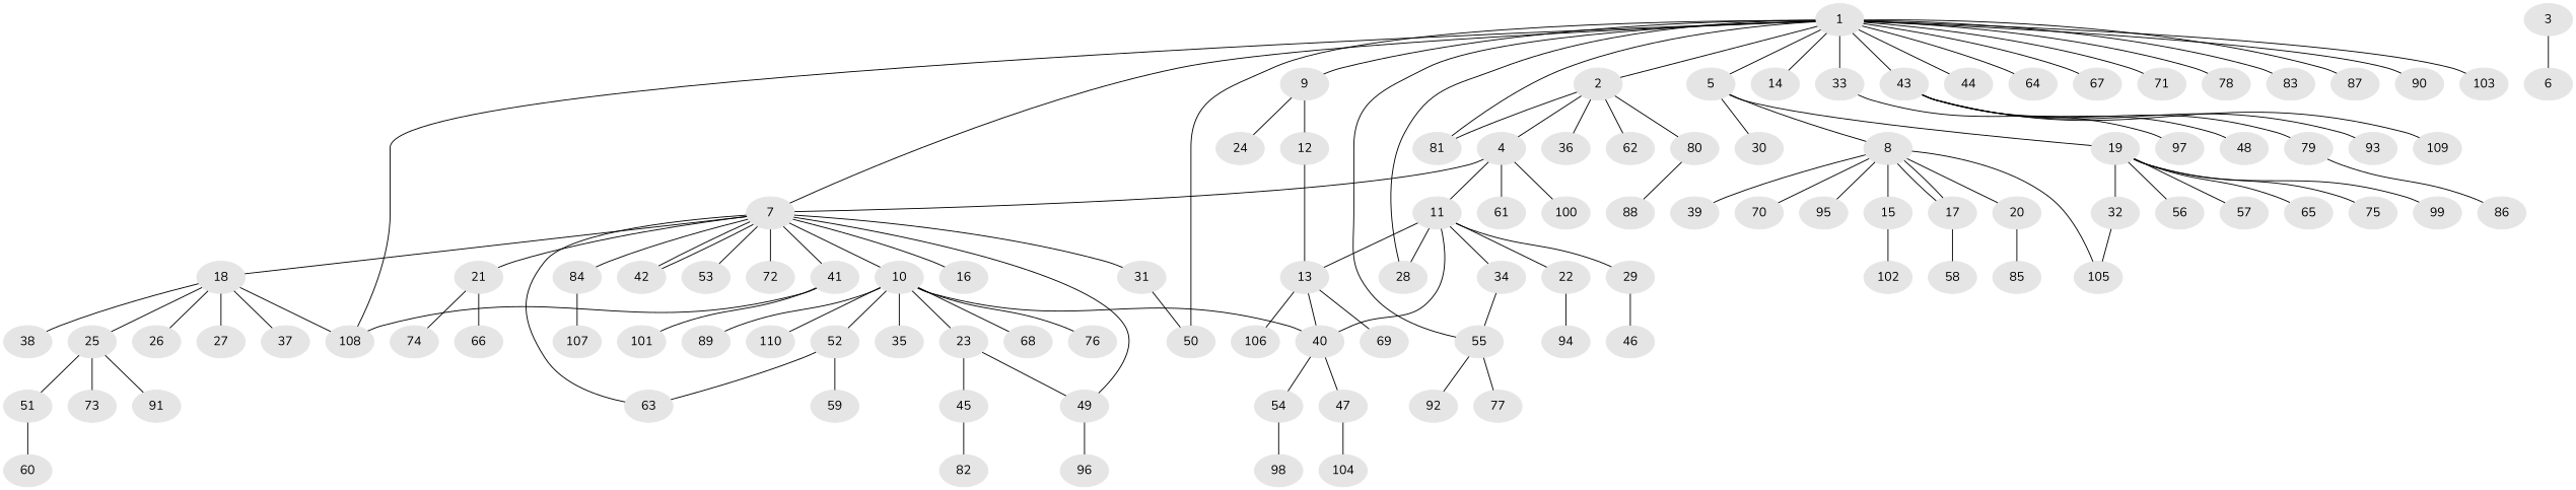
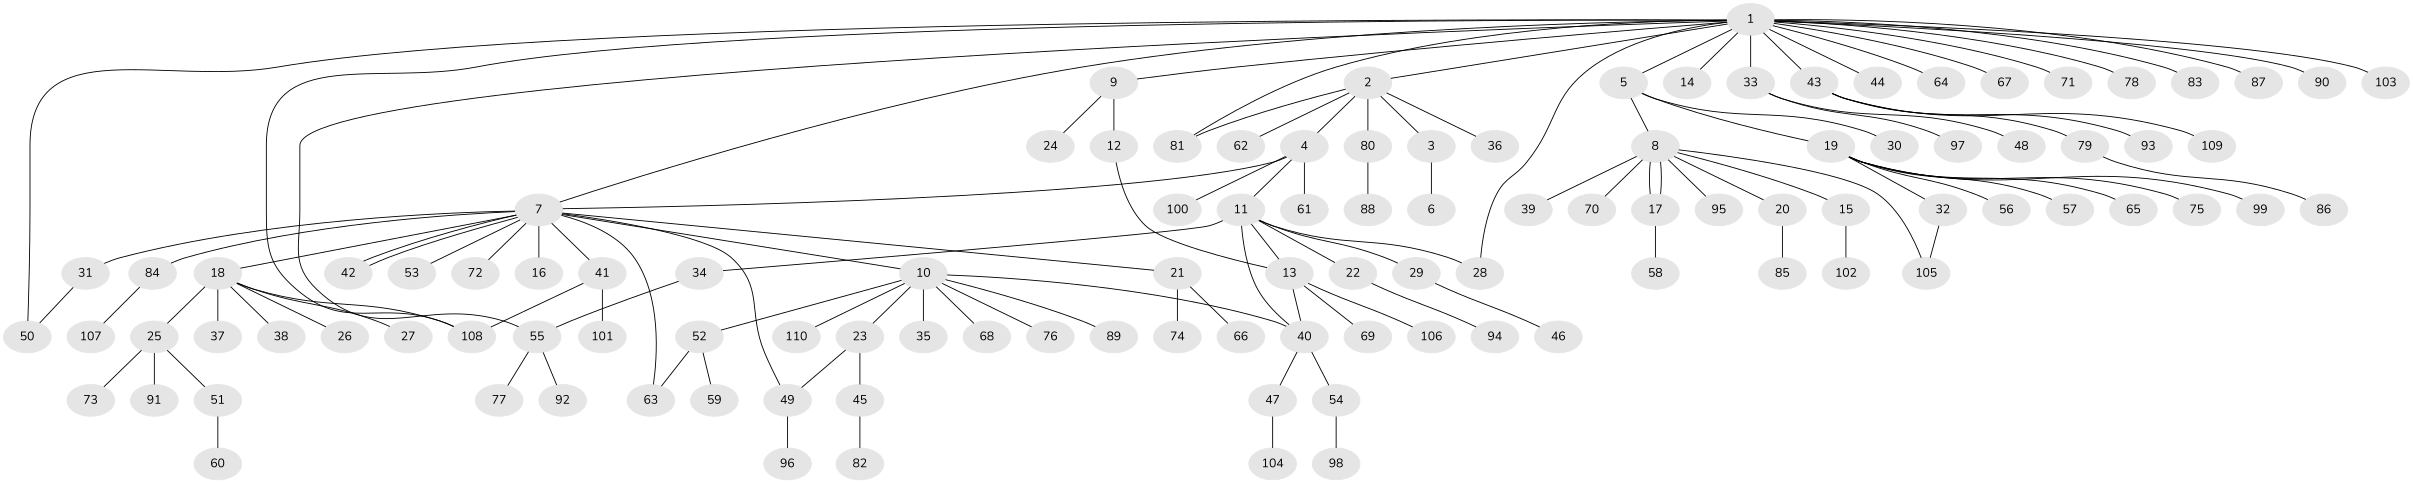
  graph {
    fontname=Nunito
    node [color=gray90 fontname=Nunito style=filled]
    edge [fontname=Nunito]
    1
    2
    5
    7
    9
    14
    28
    33
    43
    44
    50
    55
    64
    67
    71
    78
    81
    83
    87
    90
    103
    108
    3
    4
    36
    62
    80
    8
    19
    30
    10
    16
    18
    21
    31
    41
    42
    49
    53
    63
    72
    84
    12
    24
    97
    48
    79
    93
    109
    77
    92
    6
    11
    61
    100
    88
    40
    13
    22
    29
    34
    15
    17
    20
    39
    70
    95
    105
    32
    56
    57
    65
    75
    99
    23
    35
    52
    68
    76
    89
    110
    25
    26
    27
    37
    38
    66
    74
    101
    96
    107
    102
    58
    85
    45
    47
    54
    59
    69
    106
    94
    46
    51
    73
    91
    82
    60
    104
    98
    86
    1 -- 2
    1 -- 5
    1 -- 7
    1 -- 9
    1 -- 14
    1 -- 28
    1 -- 33
    1 -- 43
    1 -- 44
    1 -- 50
    1 -- 55
    1 -- 64
    1 -- 67
    1 -- 71
    1 -- 78
    1 -- 81
    1 -- 83
    1 -- 87
    1 -- 90
    1 -- 103
    1 -- 108
    2 -- 81
+   2 -- 3
    2 -- 4
    2 -- 36
    2 -- 62
    2 -- 80
    5 -- 8
    5 -- 19
    5 -- 30
    7 -- 10
    7 -- 16
    7 -- 18
    7 -- 21
    7 -- 31
    7 -- 41
    7 -- 42
    7 -- 42
    7 -- 49
    7 -- 53
    7 -- 63
    7 -- 72
    7 -- 84
    9 -- 12
    9 -- 24
    33 -- 97
-   43 -- 48
+   33 -- 48
    43 -- 79
    43 -- 93
    43 -- 109
    55 -- 77
    55 -- 92
    3 -- 6
    4 -- 7
    4 -- 11
    4 -- 61
    4 -- 100
    80 -- 88
    8 -- 15
    8 -- 17
    8 -- 17
    8 -- 20
    8 -- 39
    8 -- 70
    8 -- 95
    8 -- 105
    19 -- 32
    19 -- 56
    19 -- 57
    19 -- 65
    19 -- 75
    19 -- 99
    10 -- 40
    10 -- 23
    10 -- 35
    10 -- 52
    10 -- 68
    10 -- 76
    10 -- 89
    10 -- 110
    18 -- 108
    18 -- 25
    18 -- 26
    18 -- 27
    18 -- 37
    18 -- 38
    21 -- 66
    21 -- 74
    31 -- 50
    41 -- 108
    41 -- 101
    49 -- 96
    84 -- 107
    12 -- 13
    79 -- 86
    11 -- 28
    11 -- 40
    11 -- 13
    11 -- 22
    11 -- 29
    11 -- 34
    40 -- 47
    40 -- 54
    13 -- 40
    13 -- 69
    13 -- 106
    22 -- 94
    29 -- 46
    34 -- 55
    15 -- 102
    17 -- 58
    20 -- 85
    32 -- 105
    23 -- 49
    23 -- 45
    52 -- 63
    52 -- 59
    25 -- 51
    25 -- 73
    25 -- 91
    45 -- 82
    47 -- 104
    54 -- 98
    51 -- 60
  }
